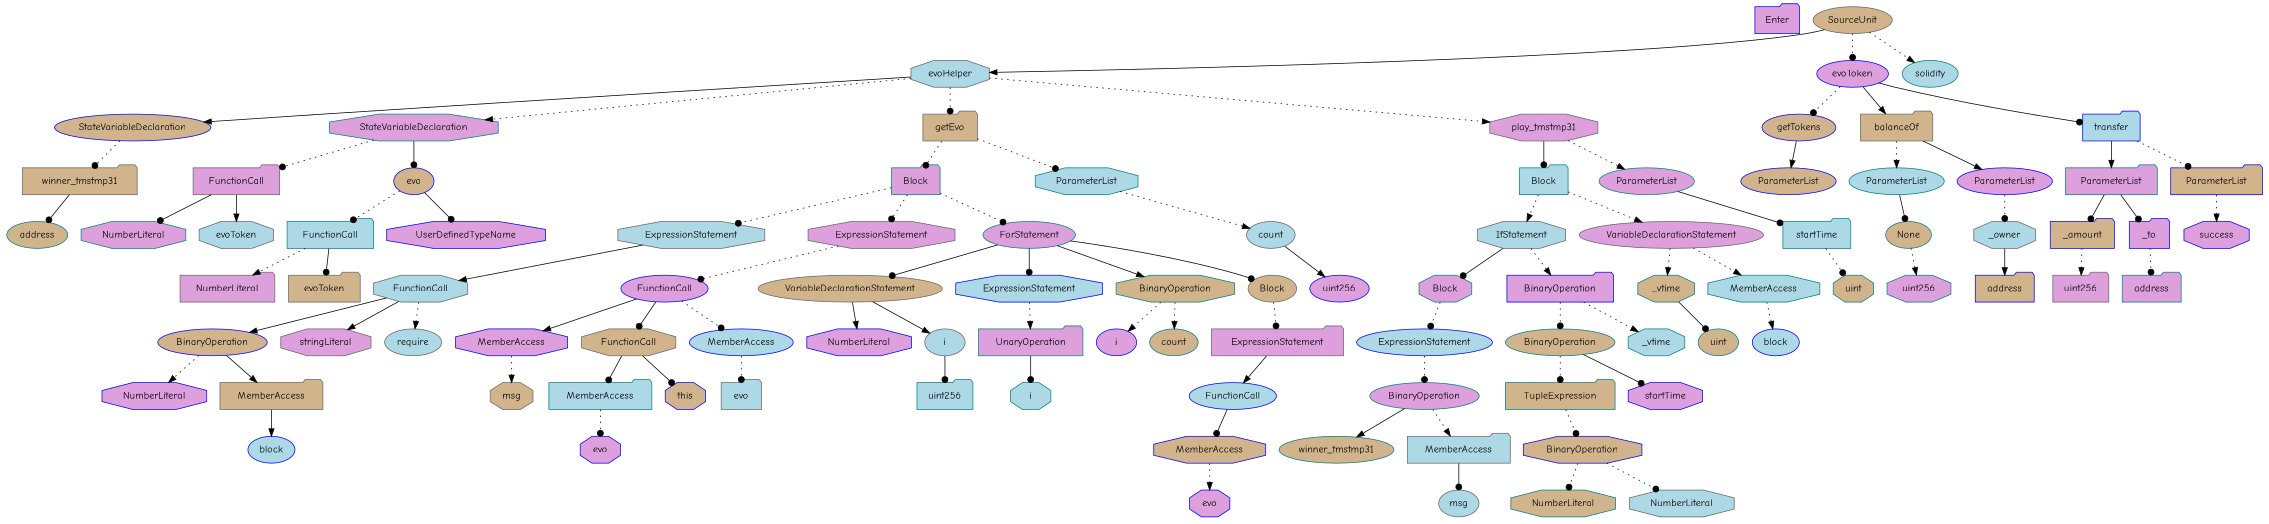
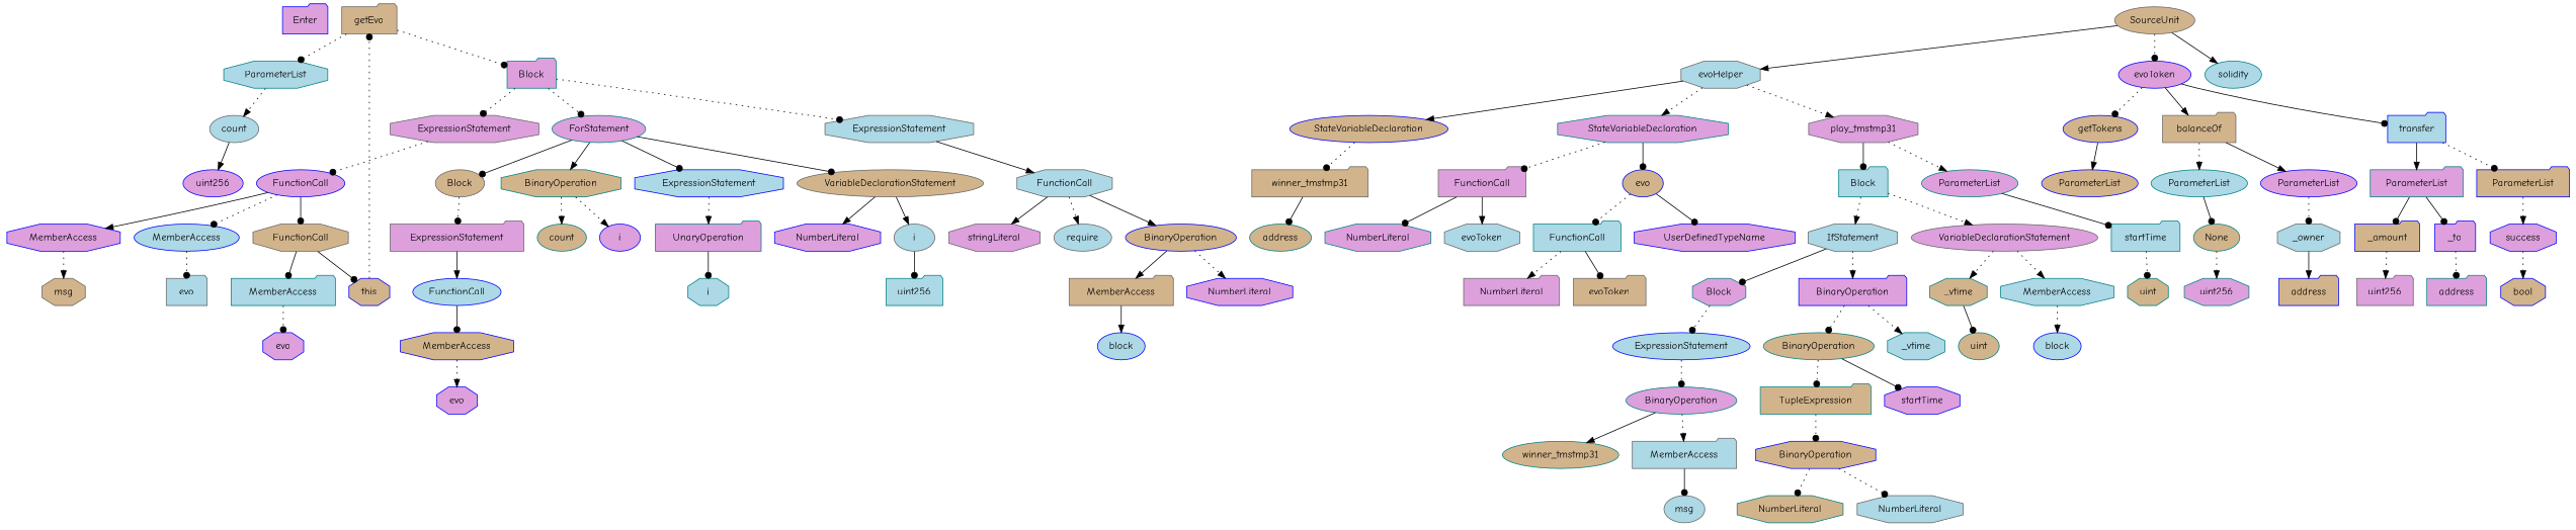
  strict digraph {
    fontname="Comic Neue"
    node [color=blue fillcolor=plum fontname="Comic Neue" shape=octagon style=filled]
    edge [arrowhead=dot fontname="Comic Neue" style=dotted]
    Enter [height=0.5 shape=folder width=0.83628]
    n2 [color=gray40 fillcolor=lightblue height=0.5 label=count shape=ellipse width=0.87786]
    n3 [height=0.5 label=uint256 shape=ellipse width=1.0442]
    n4 [color=teal fillcolor=tan height=0.5 label=TupleExpression shape=folder width=2.0422]
    n5 [fillcolor=tan height=0.5 label=BinaryOperation width=1.9867]
    n6 [color=teal fillcolor=tan height=0.5 label=NumberLiteral width=1.765]
    n7 [color=gray40 fillcolor=lightblue height=0.5 label=NumberLiteral width=1.765]
    n8 [fillcolor=tan height=0.5 label=_amount shape=folder width=1.1967]
    n9 [color=gray40 height=0.5 label=uint256 shape=folder width=1.0442]
    n10 [color=gray40 height=0.5 label=NumberLiteral shape=folder width=1.765]
    n11 [color=teal fillcolor=lightblue height=0.5 label=uint256 shape=folder width=1.0442]
    n12 [color=gray40 fillcolor=tan height=0.5 label=VariableDeclarationStatement shape=ellipse width=3.3174]
    n13 [height=0.5 label=NumberLiteral width=1.765]
    n14 [color=gray40 fillcolor=lightblue height=0.5 label=i shape=ellipse width=0.75]
    n15 [height=0.5 label=MemberAccess width=1.9174]
    n16 [color=gray40 fillcolor=tan height=0.5 label=msg width=0.75]
    n17 [fillcolor=tan height=0.5 label=ParameterList shape=ellipse width=1.7095]
    n18 [color=gray40 fillcolor=lightblue height=0.5 label=IfStatement width=1.4739]
    n19 [color=teal height=0.5 label=Block width=0.90558]
    n20 [height=0.5 label=BinaryOperation shape=folder width=1.9867]
    n21 [fillcolor=lightblue height=0.5 label=ExpressionStatement shape=ellipse width=2.458]
    n22 [color=teal fillcolor=tan height=0.5 label=BinaryOperation shape=ellipse width=1.9867]
    n23 [color=teal fillcolor=lightblue height=0.5 label=_vtime width=0.98875]
    n24 [color=teal height=0.5 label=BinaryOperation shape=ellipse width=1.9867]
    n25 [height=0.5 label=startTime width=1.266]
    n26 [height=0.5 label=i shape=ellipse width=0.75]
    n27 [color=teal fillcolor=tan height=0.5 label=winner_tmstmp31 shape=ellipse width=2.1392]
    n28 [color=gray40 fillcolor=lightblue height=0.5 label=MemberAccess shape=folder width=1.9174]
    n29 [color=gray40 fillcolor=lightblue height=0.5 label=msg shape=ellipse width=0.75]
    n30 [color=teal fillcolor=tan height=0.5 label=None shape=ellipse width=0.85014]
    n31 [color=teal height=0.5 label=uint256 width=1.0442]
    n32 [height=0.5 label=success width=1.1135]
+   n33 [fillcolor=tan height=0.5 label=bool width=0.76697]
    n34 [color=teal height=0.5 label=UnaryOperation shape=folder width=1.9452]
    n35 [color=teal fillcolor=lightblue height=0.5 label=i width=0.75]
    n36 [color=teal fillcolor=tan height=0.5 label=count shape=ellipse width=0.87786]
    n37 [color=teal height=0.5 label=ParameterList shape=folder width=1.7095]
    n38 [height=0.5 label=_to shape=folder width=0.75]
    n39 [color=teal height=0.5 label=address shape=folder width=1.0996]
    n40 [color=gray40 fillcolor=lightblue height=0.5 label=_owner width=1.0719]
    n41 [fillcolor=tan height=0.5 label=address shape=folder width=1.0996]
    n42 [color=gray40 fillcolor=lightblue height=0.5 label=evoHelper width=1.3491]
    n43 [fillcolor=tan height=0.5 label=StateVariableDeclaration shape=ellipse width=2.8184]
    n44 [color=teal height=0.5 label=StateVariableDeclaration width=2.8184]
    n45 [color=gray40 fillcolor=tan height=0.5 label=getEvo shape=folder width=1.0165]
    n46 [color=gray40 height=0.5 label=play_tmstmp31 width=1.8897]
    n47 [color=gray40 fillcolor=tan height=0.5 label=winner_tmstmp31 shape=folder width=2.1392]
    n48 [color=gray40 height=0.5 label=FunctionCall shape=folder width=1.6125]
    n49 [fillcolor=tan height=0.5 label=evo shape=ellipse width=0.75]
    n50 [color=teal height=0.5 label=Block shape=folder width=0.90558]
    n51 [color=teal fillcolor=lightblue height=0.5 label=ParameterList width=1.7095]
    n52 [color=teal fillcolor=lightblue height=0.5 label=Block shape=folder width=0.90558]
    n53 [color=teal height=0.5 label=ParameterList shape=ellipse width=1.7095]
    n54 [color=teal fillcolor=tan height=0.5 label=address shape=ellipse width=1.0996]
    n55 [color=teal height=0.5 label=NumberLiteral width=1.765]
    n56 [color=gray40 fillcolor=lightblue height=0.5 label=evoToken width=1.3353]
    n57 [color=teal fillcolor=lightblue height=0.5 label=FunctionCall shape=folder width=1.6125]
    n58 [height=0.5 label=UserDefinedTypeName width=2.7214]
    n59 [color=gray40 fillcolor=lightblue height=0.5 label=ExpressionStatement width=2.458]
    n60 [color=gray40 height=0.5 label=ExpressionStatement width=2.458]
    n61 [color=teal height=0.5 label=ForStatement shape=ellipse width=1.6818]
    n62 [color=gray40 height=0.5 label=VariableDeclarationStatement shape=ellipse width=3.3174]
    n63 [color=teal fillcolor=lightblue height=0.5 label=startTime shape=folder width=1.266]
    n64 [color=teal fillcolor=tan height=0.5 label=uint width=0.75]
    n65 [fillcolor=lightblue height=0.5 label=ExpressionStatement width=2.458]
    n66 [color=teal fillcolor=lightblue height=0.5 label=MemberAccess shape=folder width=1.9174]
    n67 [height=0.5 label=evo width=0.75]
    n68 [height=0.5 label=evo width=0.75]
    n69 [color=teal fillcolor=lightblue height=0.5 label=ParameterList shape=ellipse width=1.7095]
    n70 [height=0.5 label=NumberLiteral width=1.765]
    n71 [color=teal fillcolor=tan height=0.5 label=_vtime width=0.98875]
    n72 [color=teal fillcolor=tan height=0.5 label=uint shape=ellipse width=0.75]
    n73 [fillcolor=tan height=0.5 label=ParameterList shape=folder width=1.7095]
    n74 [height=0.5 label=FunctionCall shape=ellipse width=1.6125]
    n75 [color=gray40 fillcolor=tan height=0.5 label=FunctionCall width=1.6125]
    n76 [fillcolor=lightblue height=0.5 label=MemberAccess shape=ellipse width=1.9174]
    n77 [fillcolor=tan height=0.5 label=this width=0.75]
    n78 [color=gray40 fillcolor=lightblue height=0.5 label=evo shape=folder width=0.75]
    n79 [fillcolor=tan height=0.5 label=getTokens shape=ellipse width=1.3769]
    n80 [color=gray40 fillcolor=tan height=0.5 label=evoToken shape=folder width=1.3353]
    n81 [color=gray40 fillcolor=lightblue height=0.5 label=FunctionCall width=1.6125]
    n82 [color=teal fillcolor=tan height=0.5 label=BinaryOperation width=1.9867]
    n83 [color=gray40 fillcolor=tan height=0.5 label=Block shape=ellipse width=0.90558]
    n84 [fillcolor=tan height=0.5 label=BinaryOperation shape=ellipse width=1.9867]
    n85 [color=gray40 height=0.5 label=stringLiteral width=1.5016]
    n86 [color=gray40 fillcolor=lightblue height=0.5 label=require shape=ellipse width=1.0026]
    n87 [color=gray40 height=0.5 label=ExpressionStatement shape=folder width=2.458]
    n88 [color=gray40 fillcolor=tan height=0.5 label=SourceUnit shape=ellipse width=1.46]
    n89 [height=0.5 label=evoToken shape=ellipse width=1.3353]
    n90 [color=teal fillcolor=lightblue height=0.5 label=solidity shape=ellipse width=1.0442]
    n91 [color=gray40 fillcolor=tan height=0.5 label=balanceOf shape=folder width=1.3491]
    n92 [fillcolor=lightblue height=0.5 label=transfer shape=folder width=1.0719]
    n93 [height=0.5 label=ParameterList shape=ellipse width=1.7095]
    n94 [color=teal fillcolor=lightblue height=0.5 label=MemberAccess width=1.9174]
    n95 [fillcolor=lightblue height=0.5 label=block shape=ellipse width=0.87786]
    n96 [color=gray40 fillcolor=tan height=0.5 label=MemberAccess shape=folder width=1.9174]
    n97 [fillcolor=lightblue height=0.5 label=block shape=ellipse width=0.87786]
    n98 [fillcolor=lightblue height=0.5 label=FunctionCall shape=ellipse width=1.6125]
    n99 [fillcolor=tan height=0.5 label=MemberAccess width=1.9174]
    n2 -> n3 [arrowhead=normal style=solid]
    n4 -> n5
    n5 -> n6
    n5 -> n7
    n8 -> n9 [arrowhead=normal]
    n12 -> n13 [arrowhead=normal style=solid]
    n12 -> n14 [arrowhead=normal style=solid]
    n14 -> n11 [style=solid]
    n15 -> n16 [arrowhead=normal]
    n18 -> n19 [style=solid]
    n18 -> n20 [arrowhead=normal]
    n19 -> n21
    n20 -> n22
    n20 -> n23 [arrowhead=normal]
    n21 -> n24
    n22 -> n4
    n22 -> n25 [style=solid]
    n24 -> n27 [arrowhead=normal style=solid]
    n24 -> n28 [arrowhead=normal]
    n28 -> n29 [style=solid]
    n30 -> n31 [arrowhead=normal]
+   n32 -> n33 [arrowhead=normal]
    n34 -> n35 [style=solid]
    n37 -> n8 [style=solid]
    n37 -> n38 [style=solid]
    n38 -> n39
    n40 -> n41 [arrowhead=normal style=solid]
    n42 -> n43 [arrowhead=normal style=solid]
    n42 -> n44 [arrowhead=normal]
-   n42 -> n45
+   n77 -> n45
    n42 -> n46 [arrowhead=normal]
    n43 -> n47
    n44 -> n48
    n44 -> n49 [style=solid]
    n45 -> n50
    n45 -> n51
    n46 -> n52 [style=solid]
    n46 -> n53 [arrowhead=normal]
    n47 -> n54 [style=solid]
    n48 -> n55 [style=solid]
    n48 -> n56 [arrowhead=normal style=solid]
    n49 -> n57
    n49 -> n58 [style=solid]
    n50 -> n59
    n50 -> n60
    n50 -> n61
    n51 -> n2 [arrowhead=normal]
    n52 -> n18 [arrowhead=normal]
    n52 -> n62 [arrowhead=normal]
    n53 -> n63 [style=solid]
    n57 -> n10 [arrowhead=normal]
    n57 -> n80 [style=solid]
    n59 -> n81 [arrowhead=normal style=solid]
    n60 -> n74
    n61 -> n12 [style=solid]
    n61 -> n65 [style=solid]
    n61 -> n82 [arrowhead=normal style=solid]
    n61 -> n83 [style=solid]
    n62 -> n71 [arrowhead=normal]
    n62 -> n94 [arrowhead=normal]
    n63 -> n64
    n65 -> n34 [arrowhead=normal]
    n66 -> n67
    n69 -> n30 [style=solid]
    n71 -> n72 [style=solid]
    n73 -> n32 [arrowhead=normal]
    n74 -> n15 [arrowhead=normal style=solid]
    n74 -> n75 [style=solid]
    n74 -> n76
    n75 -> n66 [style=solid]
    n75 -> n77 [style=solid]
    n76 -> n78
    n79 -> n17 [arrowhead=normal style=solid]
    n81 -> n84 [arrowhead=normal style=solid]
    n81 -> n85 [arrowhead=normal style=solid]
    n81 -> n86 [arrowhead=normal]
    n82 -> n26 [arrowhead=normal]
    n82 -> n36 [arrowhead=normal]
    n83 -> n87
    n84 -> n70 [arrowhead=normal]
    n84 -> n96 [arrowhead=normal style=solid]
    n87 -> n98 [arrowhead=normal style=solid]
    n88 -> n42 [arrowhead=normal style=solid]
    n88 -> n89
-   n88 -> n90 [arrowhead=normal]
+   n88 -> n90 [arrowhead=normal style=solid]
    n89 -> n79
    n89 -> n91 [arrowhead=normal style=solid]
    n89 -> n92 [style=solid]
    n91 -> n69 [arrowhead=normal]
    n91 -> n93 [arrowhead=normal style=solid]
    n92 -> n37 [arrowhead=normal style=solid]
    n92 -> n73
    n93 -> n40
    n94 -> n95 [arrowhead=normal]
    n96 -> n97 [arrowhead=normal style=solid]
    n98 -> n99 [style=solid]
    n99 -> n68 [arrowhead=normal]
  }
